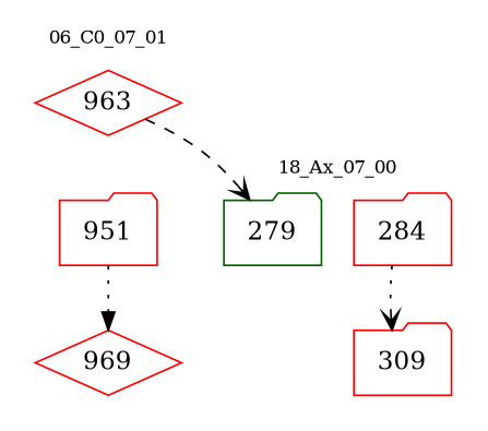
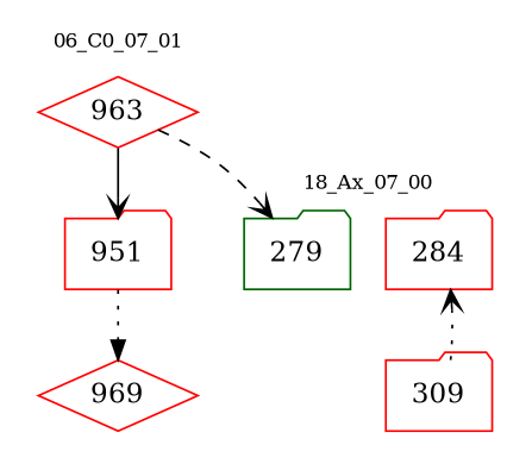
  digraph {
    node [color=red shape=folder]
    edge [arrowhead=vee color=black style=dotted]
    n1 [label=284]
    n2 [label=309]
    n3 [color=darkgreen label=279]
    n4 [label=963 shape=diamond]
    n5 [label=951]
    n6 [label=969 shape=diamond]
    subgraph cluster_1 {
      color=white
      fontsize=10
      label="18_Ax_07_00"
      n1
      n2
      n3
    }
    subgraph cluster_2 {
      color=white
      fontsize=10
      label="06_C0_07_01"
      n4
      n5
      n6
    }
-   n1 -> n2
+   n2 -> n1
    n4 -> n3 [style=dashed]
+   n4 -> n5 [style=solid]
    n5 -> n6 [arrowhead=normal]
  }
